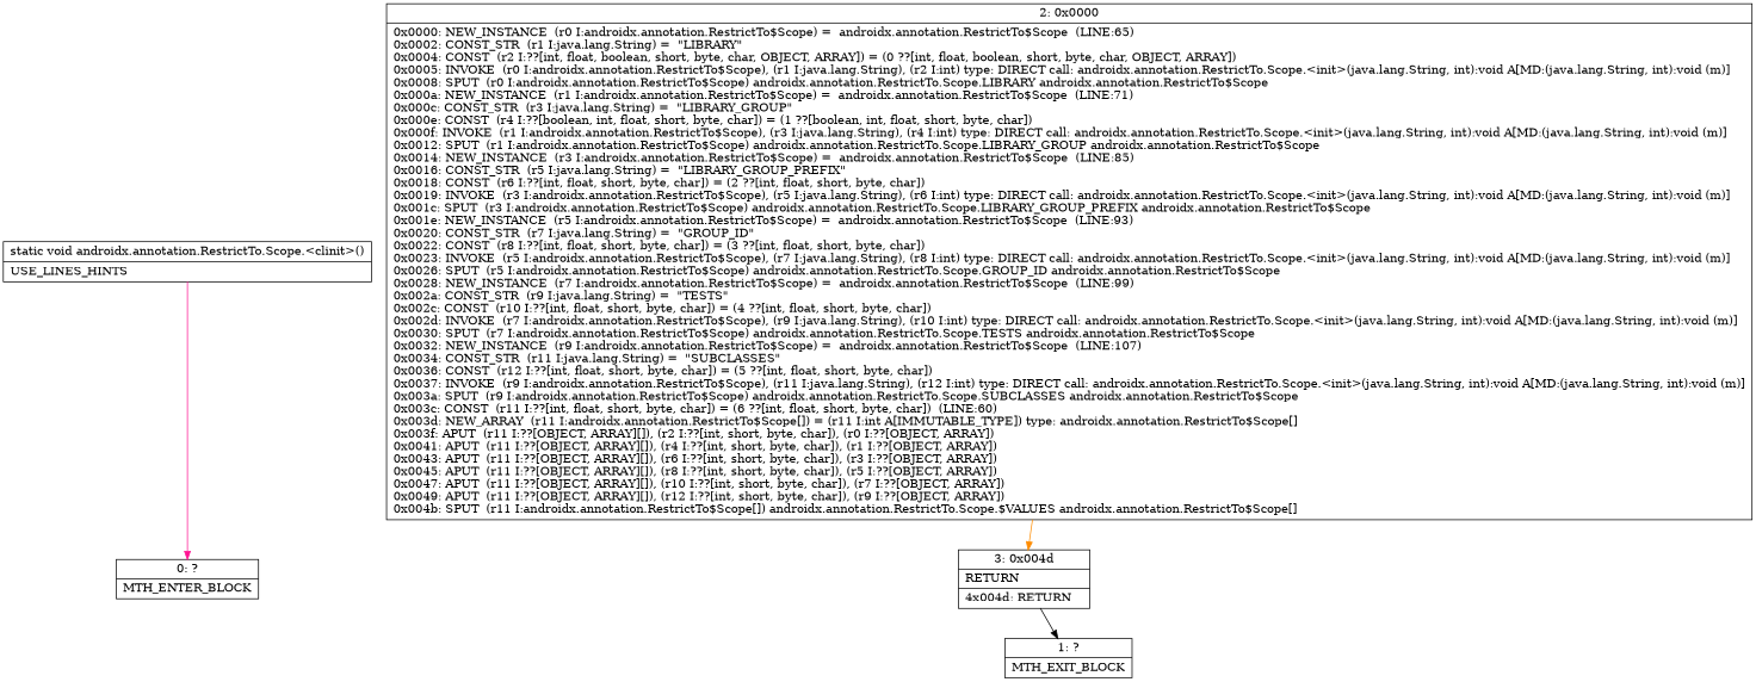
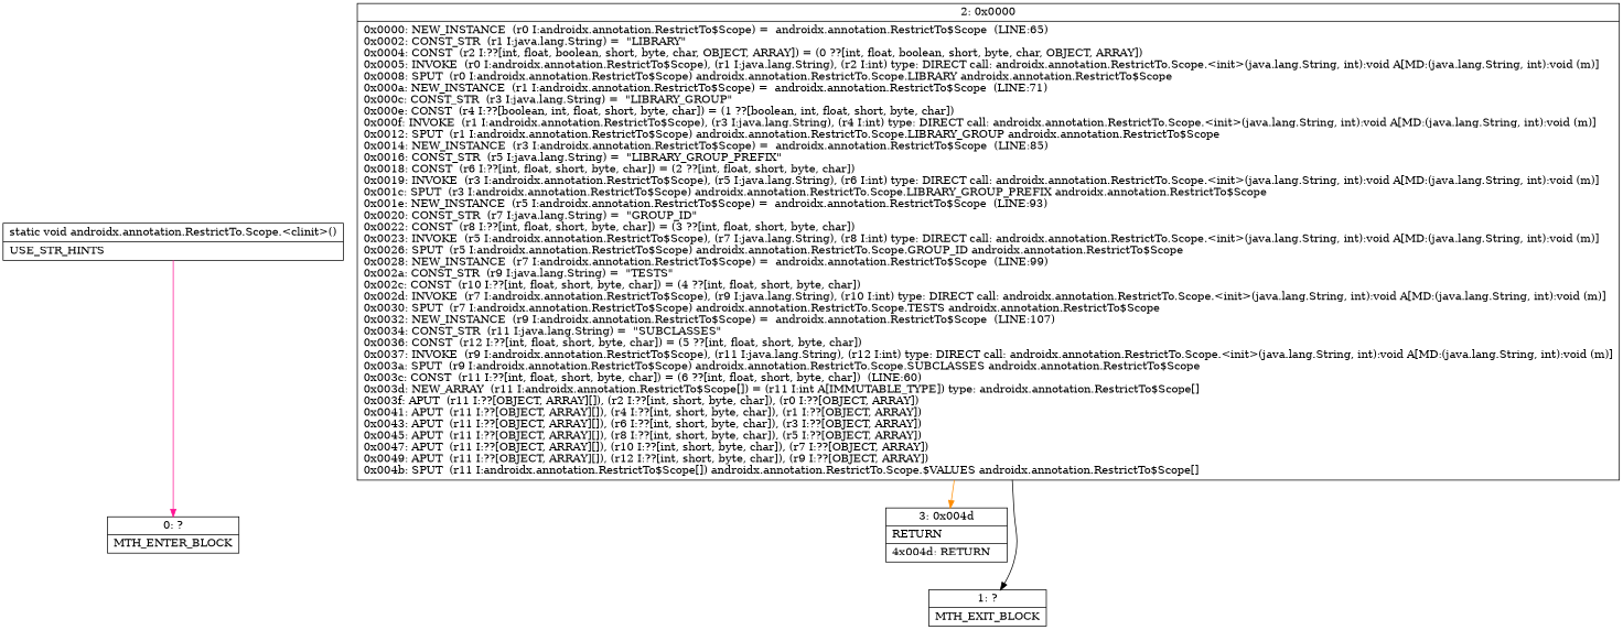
  digraph {
    node [shape=record]
    n1 [label="{0\:\ ?|MTH_ENTER_BLOCK\l}"]
    n2 [label="{2\:\ 0x0000|0x0000: NEW_INSTANCE  (r0 I:androidx.annotation.RestrictTo$Scope) =  androidx.annotation.RestrictTo$Scope  (LINE:65)\l0x0002: CONST_STR  (r1 I:java.lang.String) =  \"LIBRARY\" \l0x0004: CONST  (r2 I:??[int, float, boolean, short, byte, char, OBJECT, ARRAY]) = (0 ??[int, float, boolean, short, byte, char, OBJECT, ARRAY]) \l0x0005: INVOKE  (r0 I:androidx.annotation.RestrictTo$Scope), (r1 I:java.lang.String), (r2 I:int) type: DIRECT call: androidx.annotation.RestrictTo.Scope.\<init\>(java.lang.String, int):void A[MD:(java.lang.String, int):void (m)]\l0x0008: SPUT  (r0 I:androidx.annotation.RestrictTo$Scope) androidx.annotation.RestrictTo.Scope.LIBRARY androidx.annotation.RestrictTo$Scope \l0x000a: NEW_INSTANCE  (r1 I:androidx.annotation.RestrictTo$Scope) =  androidx.annotation.RestrictTo$Scope  (LINE:71)\l0x000c: CONST_STR  (r3 I:java.lang.String) =  \"LIBRARY_GROUP\" \l0x000e: CONST  (r4 I:??[boolean, int, float, short, byte, char]) = (1 ??[boolean, int, float, short, byte, char]) \l0x000f: INVOKE  (r1 I:androidx.annotation.RestrictTo$Scope), (r3 I:java.lang.String), (r4 I:int) type: DIRECT call: androidx.annotation.RestrictTo.Scope.\<init\>(java.lang.String, int):void A[MD:(java.lang.String, int):void (m)]\l0x0012: SPUT  (r1 I:androidx.annotation.RestrictTo$Scope) androidx.annotation.RestrictTo.Scope.LIBRARY_GROUP androidx.annotation.RestrictTo$Scope \l0x0014: NEW_INSTANCE  (r3 I:androidx.annotation.RestrictTo$Scope) =  androidx.annotation.RestrictTo$Scope  (LINE:85)\l0x0016: CONST_STR  (r5 I:java.lang.String) =  \"LIBRARY_GROUP_PREFIX\" \l0x0018: CONST  (r6 I:??[int, float, short, byte, char]) = (2 ??[int, float, short, byte, char]) \l0x0019: INVOKE  (r3 I:androidx.annotation.RestrictTo$Scope), (r5 I:java.lang.String), (r6 I:int) type: DIRECT call: androidx.annotation.RestrictTo.Scope.\<init\>(java.lang.String, int):void A[MD:(java.lang.String, int):void (m)]\l0x001c: SPUT  (r3 I:androidx.annotation.RestrictTo$Scope) androidx.annotation.RestrictTo.Scope.LIBRARY_GROUP_PREFIX androidx.annotation.RestrictTo$Scope \l0x001e: NEW_INSTANCE  (r5 I:androidx.annotation.RestrictTo$Scope) =  androidx.annotation.RestrictTo$Scope  (LINE:93)\l0x0020: CONST_STR  (r7 I:java.lang.String) =  \"GROUP_ID\" \l0x0022: CONST  (r8 I:??[int, float, short, byte, char]) = (3 ??[int, float, short, byte, char]) \l0x0023: INVOKE  (r5 I:androidx.annotation.RestrictTo$Scope), (r7 I:java.lang.String), (r8 I:int) type: DIRECT call: androidx.annotation.RestrictTo.Scope.\<init\>(java.lang.String, int):void A[MD:(java.lang.String, int):void (m)]\l0x0026: SPUT  (r5 I:androidx.annotation.RestrictTo$Scope) androidx.annotation.RestrictTo.Scope.GROUP_ID androidx.annotation.RestrictTo$Scope \l0x0028: NEW_INSTANCE  (r7 I:androidx.annotation.RestrictTo$Scope) =  androidx.annotation.RestrictTo$Scope  (LINE:99)\l0x002a: CONST_STR  (r9 I:java.lang.String) =  \"TESTS\" \l0x002c: CONST  (r10 I:??[int, float, short, byte, char]) = (4 ??[int, float, short, byte, char]) \l0x002d: INVOKE  (r7 I:androidx.annotation.RestrictTo$Scope), (r9 I:java.lang.String), (r10 I:int) type: DIRECT call: androidx.annotation.RestrictTo.Scope.\<init\>(java.lang.String, int):void A[MD:(java.lang.String, int):void (m)]\l0x0030: SPUT  (r7 I:androidx.annotation.RestrictTo$Scope) androidx.annotation.RestrictTo.Scope.TESTS androidx.annotation.RestrictTo$Scope \l0x0032: NEW_INSTANCE  (r9 I:androidx.annotation.RestrictTo$Scope) =  androidx.annotation.RestrictTo$Scope  (LINE:107)\l0x0034: CONST_STR  (r11 I:java.lang.String) =  \"SUBCLASSES\" \l0x0036: CONST  (r12 I:??[int, float, short, byte, char]) = (5 ??[int, float, short, byte, char]) \l0x0037: INVOKE  (r9 I:androidx.annotation.RestrictTo$Scope), (r11 I:java.lang.String), (r12 I:int) type: DIRECT call: androidx.annotation.RestrictTo.Scope.\<init\>(java.lang.String, int):void A[MD:(java.lang.String, int):void (m)]\l0x003a: SPUT  (r9 I:androidx.annotation.RestrictTo$Scope) androidx.annotation.RestrictTo.Scope.SUBCLASSES androidx.annotation.RestrictTo$Scope \l0x003c: CONST  (r11 I:??[int, float, short, byte, char]) = (6 ??[int, float, short, byte, char])  (LINE:60)\l0x003d: NEW_ARRAY  (r11 I:androidx.annotation.RestrictTo$Scope[]) = (r11 I:int A[IMMUTABLE_TYPE]) type: androidx.annotation.RestrictTo$Scope[] \l0x003f: APUT  (r11 I:??[OBJECT, ARRAY][]), (r2 I:??[int, short, byte, char]), (r0 I:??[OBJECT, ARRAY]) \l0x0041: APUT  (r11 I:??[OBJECT, ARRAY][]), (r4 I:??[int, short, byte, char]), (r1 I:??[OBJECT, ARRAY]) \l0x0043: APUT  (r11 I:??[OBJECT, ARRAY][]), (r6 I:??[int, short, byte, char]), (r3 I:??[OBJECT, ARRAY]) \l0x0045: APUT  (r11 I:??[OBJECT, ARRAY][]), (r8 I:??[int, short, byte, char]), (r5 I:??[OBJECT, ARRAY]) \l0x0047: APUT  (r11 I:??[OBJECT, ARRAY][]), (r10 I:??[int, short, byte, char]), (r7 I:??[OBJECT, ARRAY]) \l0x0049: APUT  (r11 I:??[OBJECT, ARRAY][]), (r12 I:??[int, short, byte, char]), (r9 I:??[OBJECT, ARRAY]) \l0x004b: SPUT  (r11 I:androidx.annotation.RestrictTo$Scope[]) androidx.annotation.RestrictTo.Scope.$VALUES androidx.annotation.RestrictTo$Scope[] \l}"]
    n3 [label="{3\:\ 0x004d|RETURN\l|4x004d: RETURN   \l}"]
    n4 [label="{1\:\ ?|MTH_EXIT_BLOCK\l}"]
-   n5 [label="{static void androidx.annotation.RestrictTo.Scope.\<clinit\>()  | USE_LINES_HINTS\l}"]
+   n5 [label="{static void androidx.annotation.RestrictTo.Scope.\<clinit\>()  | USE_STR_HINTS\l}"]
    n2 -> n3 [color=darkorange]
-   n3 -> n4 [color=black]
+   n2 -> n4 [color=black]
    n5 -> n1 [color=deeppink]
  }
